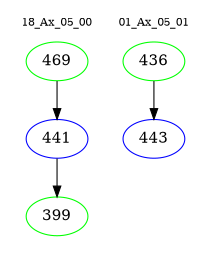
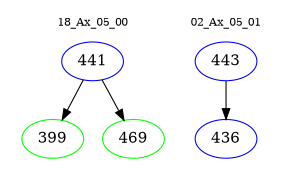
  digraph {
    node [color=blue]
    edge [color=black]
    n1 [label=441]
    n2 [color=green label=399]
    n3 [color=green label=469]
    n4 [label=443]
-   n5 [color=green label=436]
+   n5 [label=436]
    subgraph cluster_1 {
      color=white
      fontsize=10
      label="18_Ax_05_00"
      n1
      n2
      n3
    }
    subgraph cluster_2 {
      color=white
      fontsize=10
-     label="01_Ax_05_01"
+     label="02_Ax_05_01"
      n4
      n5
    }
    n1 -> n2
-   n3 -> n1
-   n5 -> n4
+   n1 -> n3
+   n4 -> n5
  }
